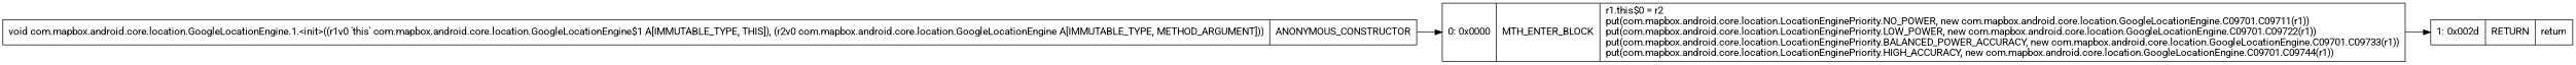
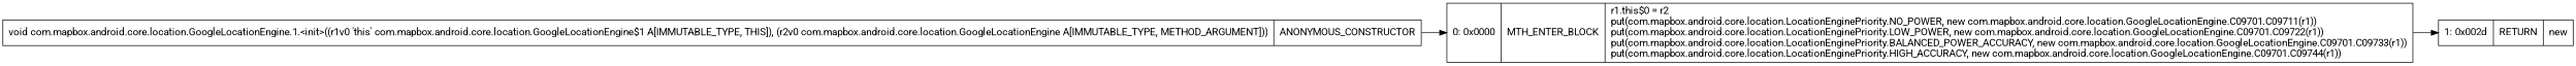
  digraph {
    rankdir=LR
    fontname=Roboto
    node [shape=record fontname=Roboto]
    edge [fontname=Roboto]
    n1 [label="{0\:\ 0x0000|MTH_ENTER_BLOCK\l|r1.this$0 = r2\lput(com.mapbox.android.core.location.LocationEnginePriority.NO_POWER, new com.mapbox.android.core.location.GoogleLocationEngine.C09701.C09711(r1))\lput(com.mapbox.android.core.location.LocationEnginePriority.LOW_POWER, new com.mapbox.android.core.location.GoogleLocationEngine.C09701.C09722(r1))\lput(com.mapbox.android.core.location.LocationEnginePriority.BALANCED_POWER_ACCURACY, new com.mapbox.android.core.location.GoogleLocationEngine.C09701.C09733(r1))\lput(com.mapbox.android.core.location.LocationEnginePriority.HIGH_ACCURACY, new com.mapbox.android.core.location.GoogleLocationEngine.C09701.C09744(r1))\l}"]
-   n2 [label="{1\:\ 0x002d|RETURN\l|return\l}"]
+   n2 [label="{1\:\ 0x002d|RETURN\l|new\l}"]
    n3 [label="{void com.mapbox.android.core.location.GoogleLocationEngine.1.\<init\>((r1v0 'this' com.mapbox.android.core.location.GoogleLocationEngine$1 A[IMMUTABLE_TYPE, THIS]), (r2v0 com.mapbox.android.core.location.GoogleLocationEngine A[IMMUTABLE_TYPE, METHOD_ARGUMENT]))  | ANONYMOUS_CONSTRUCTOR\l}"]
    n1 -> n2
    n3 -> n1
  }
